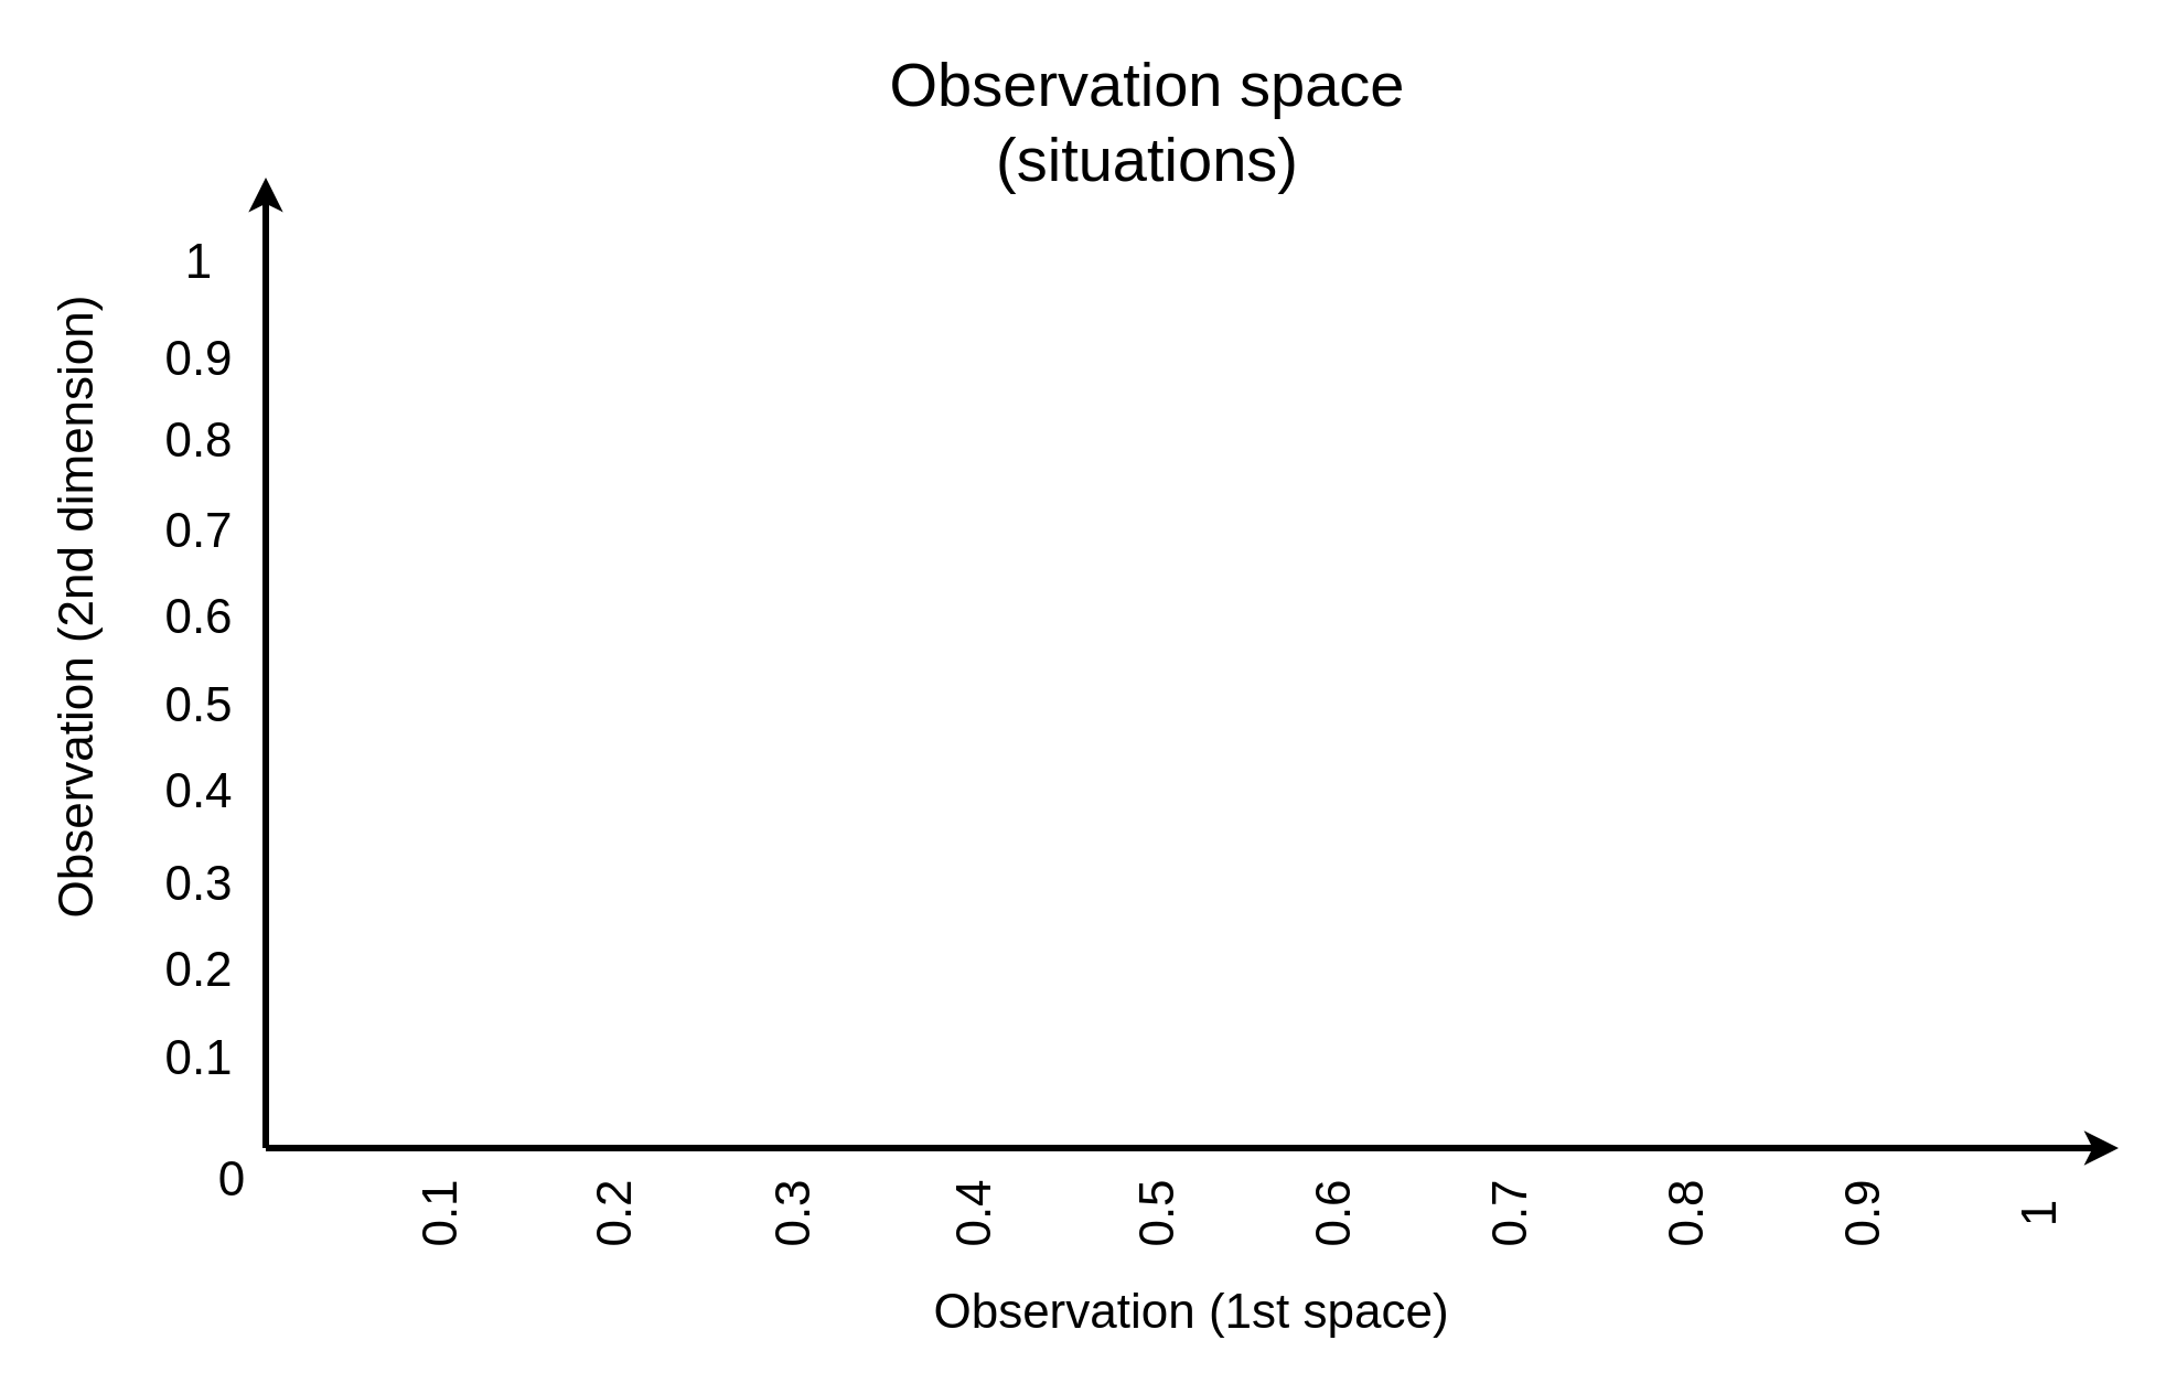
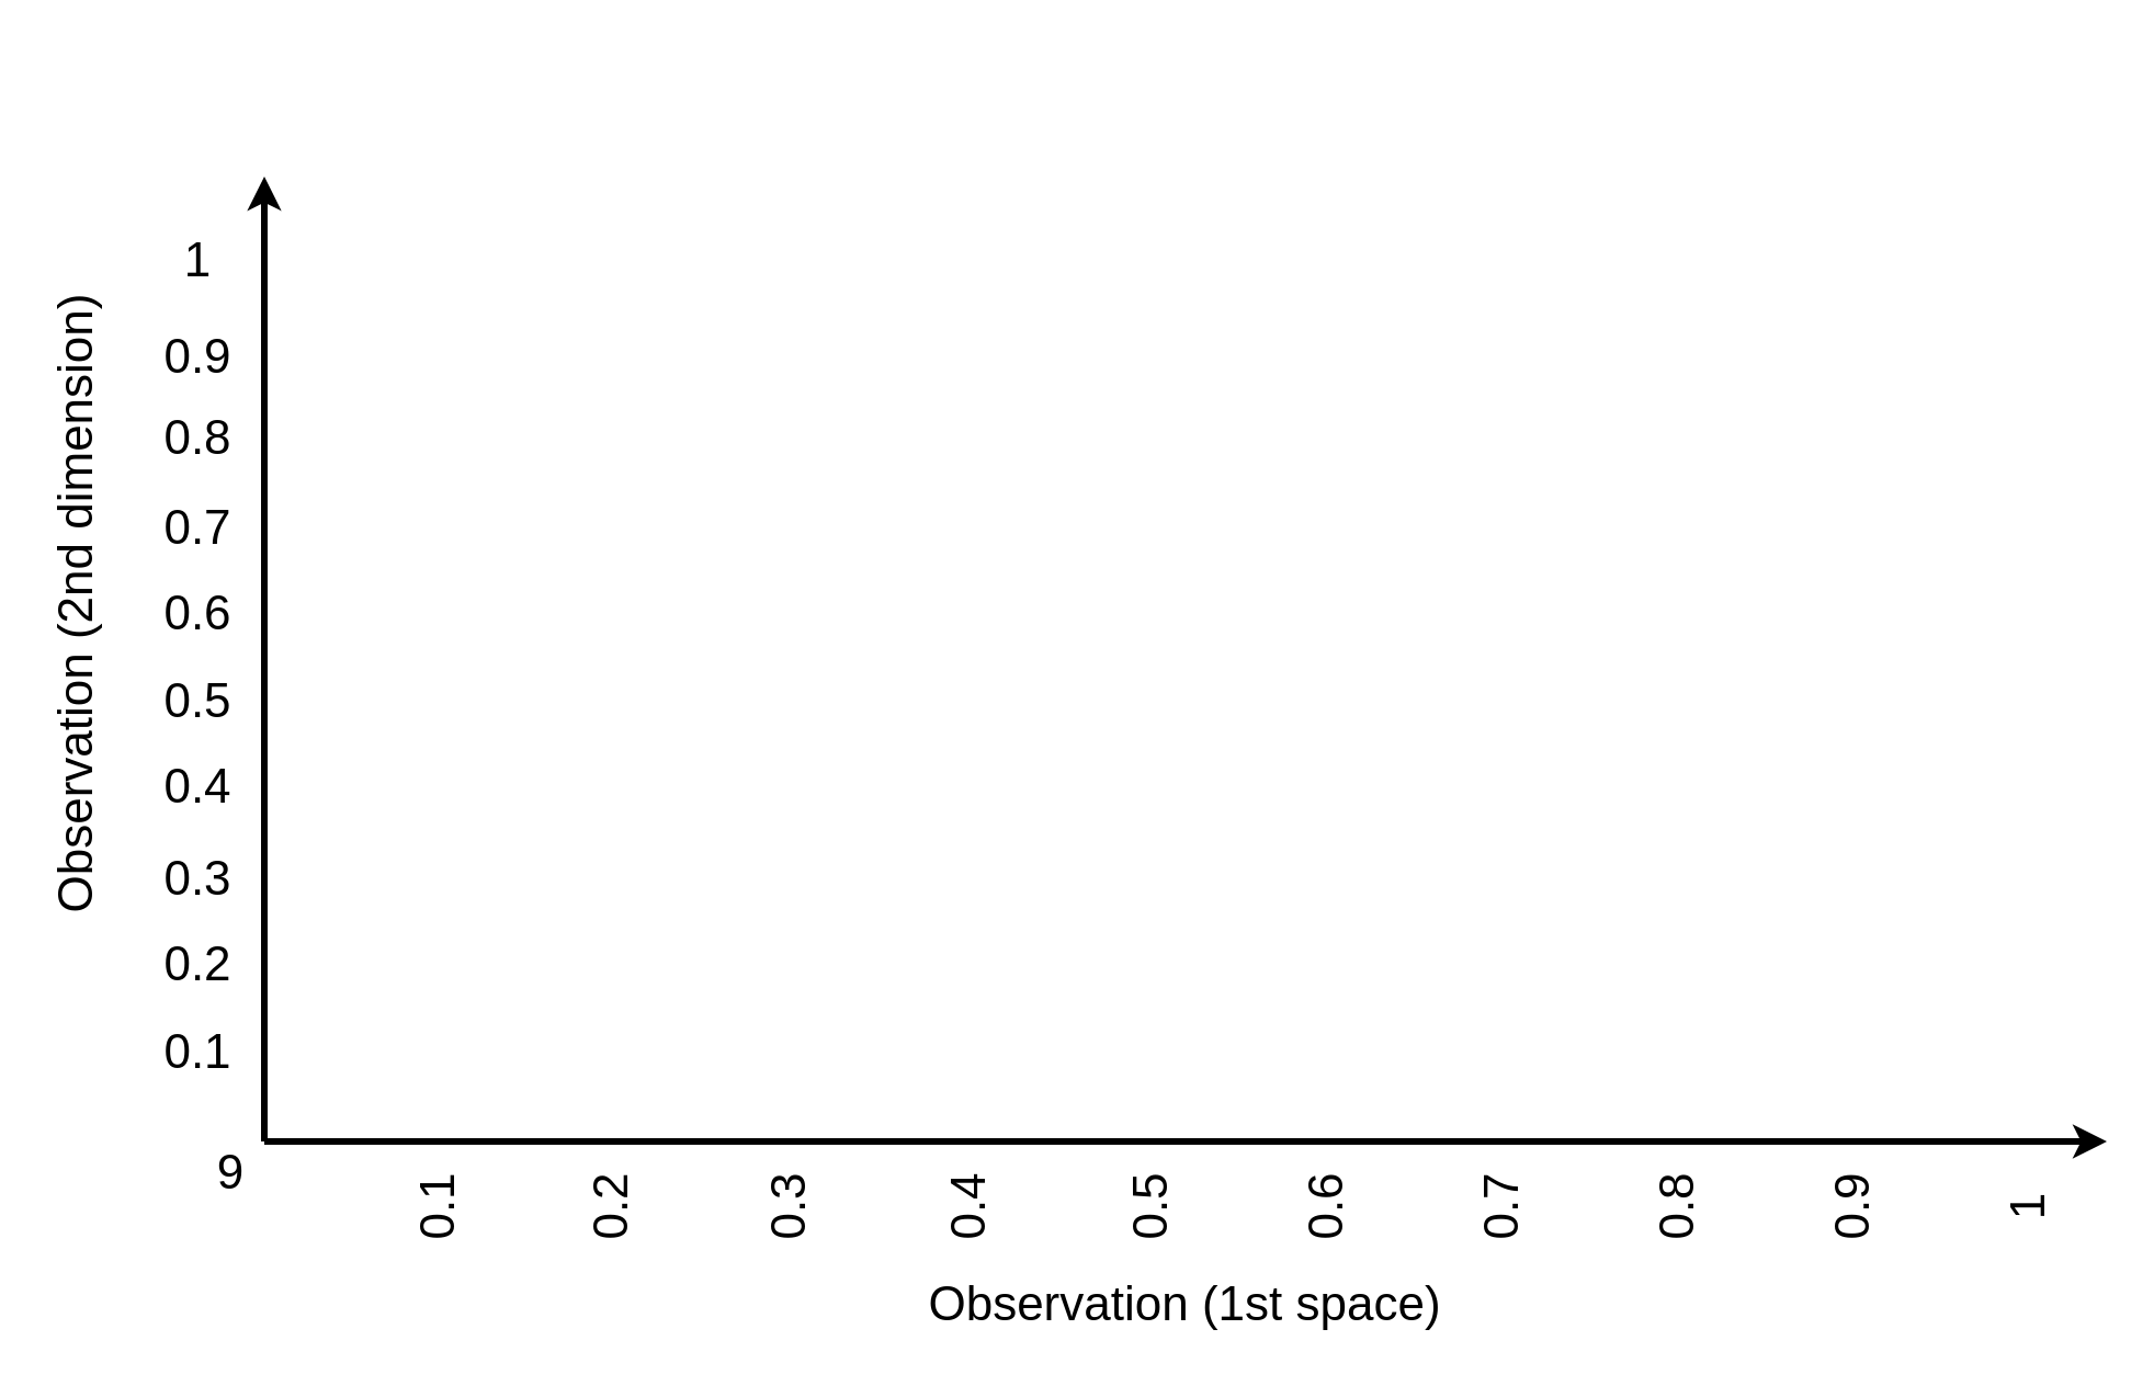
  <mxCell id="0" />
  <mxCell id="1" parent="0" />
  <mxCell id="2" value="" style="endArrow=classic;html=1;rounded=0;strokeWidth=3;endFill=1;" parent="1" edge="1"><mxGeometry width="50" height="50" relative="1" as="geometry"><mxPoint x="120" y="520" as="sourcePoint" /><mxPoint x="120" y="80" as="targetPoint" /></mxGeometry></mxCell>
  <mxCell id="3" value="" style="endArrow=classic;html=1;rounded=0;strokeWidth=3;endFill=1;" parent="1" edge="1"><mxGeometry width="50" height="50" relative="1" as="geometry"><mxPoint x="120" y="520" as="sourcePoint" /><mxPoint x="960" y="520" as="targetPoint" /></mxGeometry></mxCell>
- <mxCell id="4" value="0" style="text;html=1;strokeColor=none;fillColor=none;align=center;verticalAlign=middle;whiteSpace=wrap;rounded=0;fontSize=22;" parent="1" vertex="1"><mxGeometry x="90" y="520" width="30" height="30" as="geometry" /></mxCell>
+ <mxCell id="4" value="9" style="text;html=1;strokeColor=none;fillColor=none;align=center;verticalAlign=middle;whiteSpace=wrap;rounded=0;fontSize=22;" parent="1" vertex="1"><mxGeometry x="90" y="520" width="30" height="30" as="geometry" /></mxCell>
  <mxCell id="5" value="0.1" style="text;html=1;strokeColor=none;fillColor=none;align=center;verticalAlign=middle;whiteSpace=wrap;rounded=0;fontSize=22;" parent="1" vertex="1"><mxGeometry x="60" y="465" width="60" height="30" as="geometry" /></mxCell>
  <mxCell id="6" value="0.2" style="text;html=1;strokeColor=none;fillColor=none;align=center;verticalAlign=middle;whiteSpace=wrap;rounded=0;fontSize=22;" parent="1" vertex="1"><mxGeometry x="60" y="425" width="60" height="30" as="geometry" /></mxCell>
  <mxCell id="7" value="0.3" style="text;html=1;strokeColor=none;fillColor=none;align=center;verticalAlign=middle;whiteSpace=wrap;rounded=0;fontSize=22;" parent="1" vertex="1"><mxGeometry x="60" y="386" width="60" height="30" as="geometry" /></mxCell>
  <mxCell id="8" value="0.4" style="text;html=1;strokeColor=none;fillColor=none;align=center;verticalAlign=middle;whiteSpace=wrap;rounded=0;fontSize=22;" parent="1" vertex="1"><mxGeometry x="60" y="344" width="60" height="30" as="geometry" /></mxCell>
  <mxCell id="9" value="0.5" style="text;html=1;strokeColor=none;fillColor=none;align=center;verticalAlign=middle;whiteSpace=wrap;rounded=0;fontSize=22;" parent="1" vertex="1"><mxGeometry x="60" y="305" width="60" height="30" as="geometry" /></mxCell>
  <mxCell id="10" value="0.6" style="text;html=1;strokeColor=none;fillColor=none;align=center;verticalAlign=middle;whiteSpace=wrap;rounded=0;fontSize=22;" parent="1" vertex="1"><mxGeometry x="60" y="265" width="60" height="30" as="geometry" /></mxCell>
  <mxCell id="11" value="0.7" style="text;html=1;strokeColor=none;fillColor=none;align=center;verticalAlign=middle;whiteSpace=wrap;rounded=0;fontSize=22;" parent="1" vertex="1"><mxGeometry x="60" y="226" width="60" height="30" as="geometry" /></mxCell>
  <mxCell id="12" value="0.8" style="text;html=1;strokeColor=none;fillColor=none;align=center;verticalAlign=middle;whiteSpace=wrap;rounded=0;fontSize=22;" parent="1" vertex="1"><mxGeometry x="60" y="185" width="60" height="30" as="geometry" /></mxCell>
  <mxCell id="13" value="0.9" style="text;html=1;strokeColor=none;fillColor=none;align=center;verticalAlign=middle;whiteSpace=wrap;rounded=0;fontSize=22;" parent="1" vertex="1"><mxGeometry x="60" y="150" width="60" height="25" as="geometry" /></mxCell>
  <mxCell id="14" value="1" style="text;html=1;strokeColor=none;fillColor=none;align=center;verticalAlign=middle;whiteSpace=wrap;rounded=0;fontSize=22;" parent="1" vertex="1"><mxGeometry x="60" y="104" width="60" height="30" as="geometry" /></mxCell>
  <mxCell id="15" value="0.1" style="text;html=1;strokeColor=none;fillColor=none;align=center;verticalAlign=middle;whiteSpace=wrap;rounded=0;fontSize=22;direction=south;horizontal=0;" parent="1" vertex="1"><mxGeometry x="185" y="520" width="30" height="60" as="geometry" /></mxCell>
  <mxCell id="16" value="0.2" style="text;html=1;strokeColor=none;fillColor=none;align=center;verticalAlign=middle;whiteSpace=wrap;rounded=0;fontSize=22;direction=south;horizontal=0;" parent="1" vertex="1"><mxGeometry x="264" y="520" width="30" height="60" as="geometry" /></mxCell>
  <mxCell id="17" value="0.3" style="text;html=1;strokeColor=none;fillColor=none;align=center;verticalAlign=middle;whiteSpace=wrap;rounded=0;fontSize=22;direction=south;horizontal=0;" parent="1" vertex="1"><mxGeometry x="345" y="520" width="30" height="60" as="geometry" /></mxCell>
  <mxCell id="18" value="0.4" style="text;html=1;strokeColor=none;fillColor=none;align=center;verticalAlign=middle;whiteSpace=wrap;rounded=0;fontSize=22;direction=south;horizontal=0;" parent="1" vertex="1"><mxGeometry x="427" y="520" width="30" height="60" as="geometry" /></mxCell>
  <mxCell id="19" value="0.5" style="text;html=1;strokeColor=none;fillColor=none;align=center;verticalAlign=middle;whiteSpace=wrap;rounded=0;fontSize=22;direction=south;horizontal=0;" parent="1" vertex="1"><mxGeometry x="510" y="520" width="30" height="60" as="geometry" /></mxCell>
  <mxCell id="20" value="0.6" style="text;html=1;strokeColor=none;fillColor=none;align=center;verticalAlign=middle;whiteSpace=wrap;rounded=0;fontSize=22;direction=south;horizontal=0;" parent="1" vertex="1"><mxGeometry x="590" y="520" width="30" height="60" as="geometry" /></mxCell>
  <mxCell id="21" value="0.7" style="text;html=1;strokeColor=none;fillColor=none;align=center;verticalAlign=middle;whiteSpace=wrap;rounded=0;fontSize=22;direction=south;horizontal=0;" parent="1" vertex="1"><mxGeometry x="670" y="520" width="30" height="60" as="geometry" /></mxCell>
  <mxCell id="22" value="0.8" style="text;html=1;strokeColor=none;fillColor=none;align=center;verticalAlign=middle;whiteSpace=wrap;rounded=0;fontSize=22;direction=south;horizontal=0;" parent="1" vertex="1"><mxGeometry x="750" y="520" width="30" height="60" as="geometry" /></mxCell>
  <mxCell id="23" value="0.9" style="text;html=1;strokeColor=none;fillColor=none;align=center;verticalAlign=middle;whiteSpace=wrap;rounded=0;fontSize=22;direction=south;horizontal=0;" parent="1" vertex="1"><mxGeometry x="830" y="520" width="30" height="60" as="geometry" /></mxCell>
  <mxCell id="24" value="1" style="text;html=1;strokeColor=none;fillColor=none;align=center;verticalAlign=middle;whiteSpace=wrap;rounded=0;fontSize=22;direction=south;horizontal=0;" parent="1" vertex="1"><mxGeometry x="910" y="520" width="30" height="60" as="geometry" /></mxCell>
  <mxCell id="25" value="Observation (2nd dimension)" style="text;html=1;strokeColor=none;fillColor=none;align=center;verticalAlign=middle;whiteSpace=wrap;rounded=0;fontSize=22;horizontal=0;direction=south;" parent="1" vertex="1"><mxGeometry x="20" y="55" width="30" height="440" as="geometry" /></mxCell>
  <mxCell id="26" value="Observation (1st space)" style="text;html=1;strokeColor=none;fillColor=none;align=center;verticalAlign=middle;whiteSpace=wrap;rounded=0;fontSize=22;" parent="1" vertex="1"><mxGeometry x="120" y="580" width="840" height="30" as="geometry" /></mxCell>
- <mxCell id="27" value="Observation space (situations)" style="text;html=1;strokeColor=none;fillColor=none;align=center;verticalAlign=middle;whiteSpace=wrap;rounded=0;fillStyle=hatch;fontSize=28;" vertex="1" parent="1"><mxGeometry x="375" y="20" width="290" height="70" as="geometry" /></mxCell>
